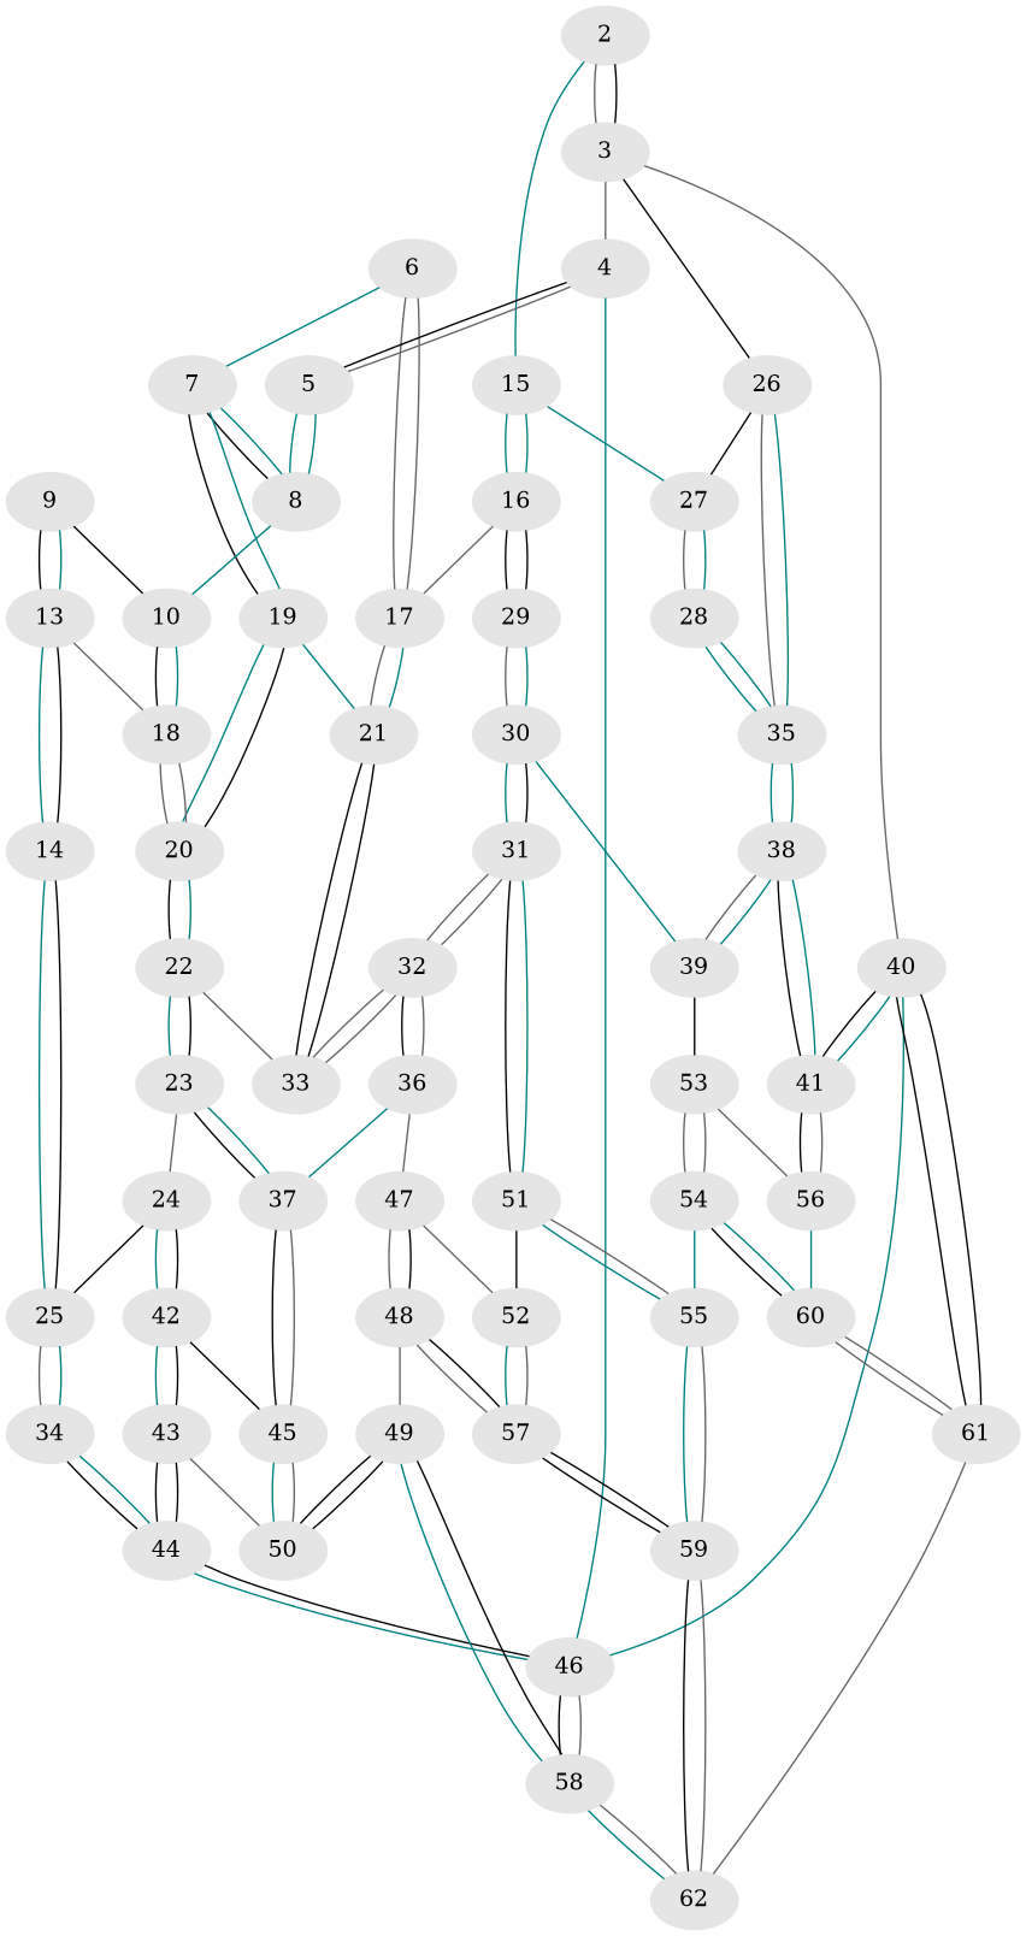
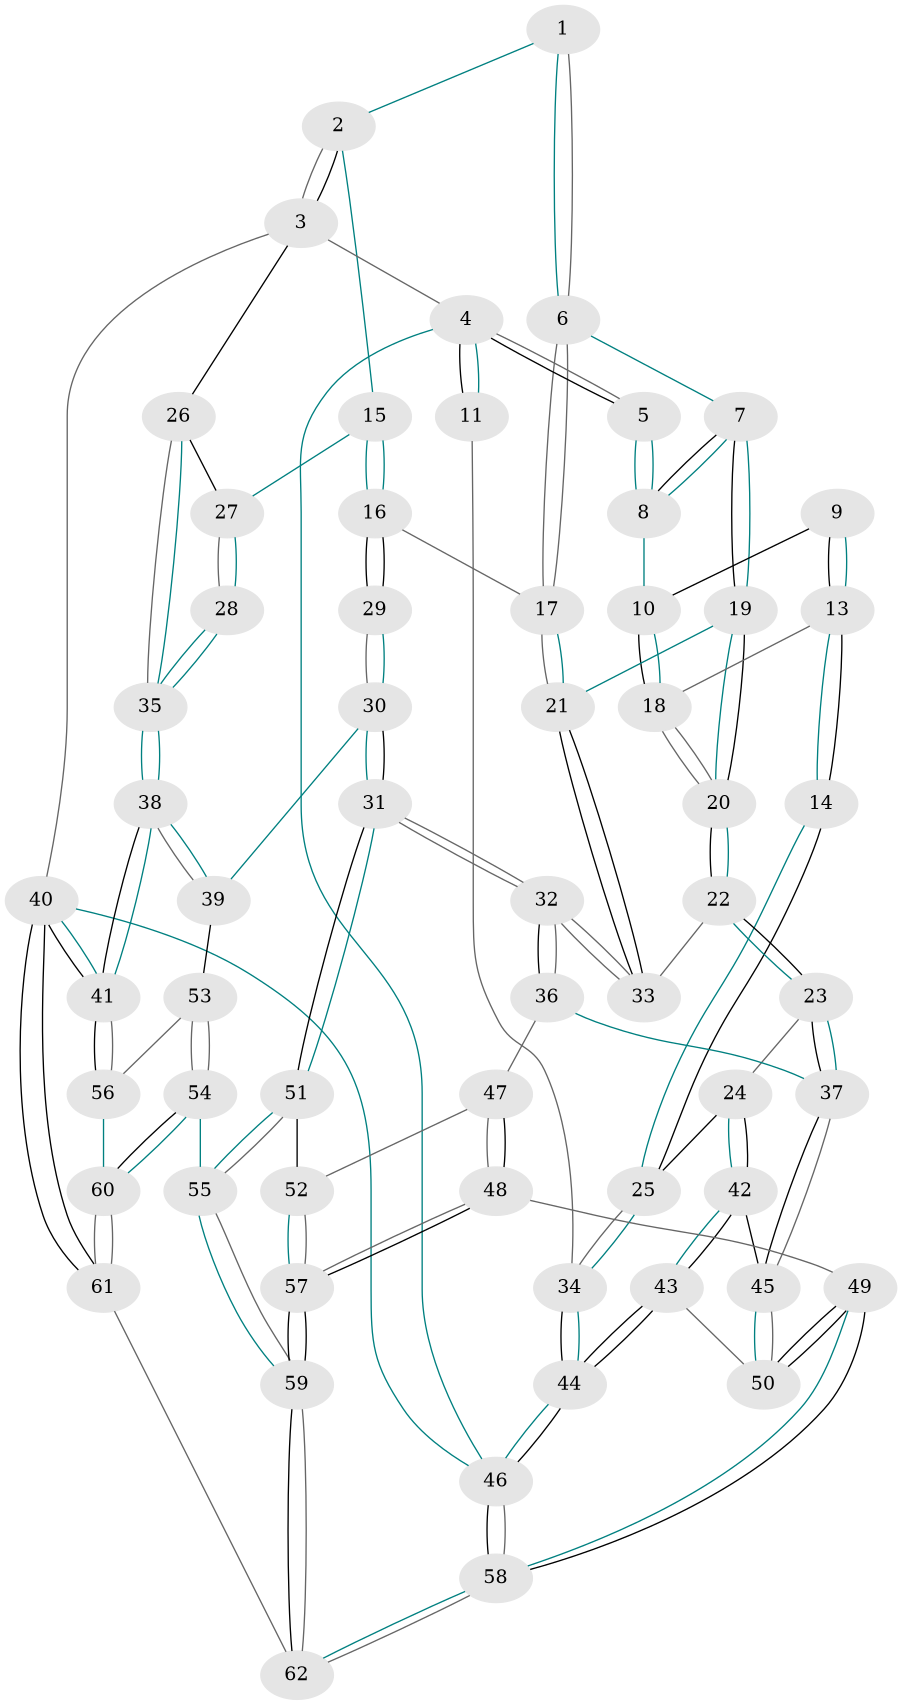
  graph {
    node [color=gray90 style=filled]
    edge [color=teal]
+   1
    2
    6
    3
    15
    7
    17
    4
    26
    40
    16
    27
    5
+   11
    46
    35
    41
    61
    8
    34
    58
    10
    19
    21
    20
    18
    9
    13
    14
    44
    25
    29
    28
    30
    33
    22
    23
    24
    37
    42
    45
    43
    38
    31
    39
    32
    51
    53
    36
    52
    55
    47
    48
    50
    56
    54
    62
    60
    49
    57
    59
+   1 -- 2
+   1 -- 6
+   1 -- 6 [color=gray40]
    2 -- 3 [color=gray40]
    2 -- 3 [color=black]
    2 -- 15
    6 -- 7
    6 -- 17 [color=gray40]
    6 -- 17 [color=gray40]
    3 -- 4 [color=gray40]
    3 -- 26 [color=black]
    3 -- 40 [color=gray40]
    15 -- 16
    15 -- 16
    15 -- 27
    7 -- 8 [color=black]
    7 -- 8
    7 -- 19 [color=black]
    7 -- 19
    17 -- 21 [color=gray40]
    17 -- 21
    4 -- 5 [color=black]
    4 -- 5 [color=gray40]
+   4 -- 11 [color=black]
+   4 -- 11
    4 -- 46
    26 -- 27 [color=black]
    26 -- 35 [color=gray40]
    26 -- 35
    40 -- 46
    40 -- 41 [color=black]
    40 -- 41
    40 -- 61 [color=black]
    40 -- 61 [color=black]
    16 -- 17 [color=gray40]
    16 -- 29 [color=black]
    16 -- 29 [color=black]
    27 -- 28 [color=gray40]
    27 -- 28
    5 -- 8
    5 -- 8
+   11 -- 34 [color=gray40]
    46 -- 58 [color=black]
    46 -- 58 [color=gray40]
    35 -- 38
    35 -- 38
    41 -- 56 [color=black]
    41 -- 56 [color=gray40]
    61 -- 62 [color=gray40]
    8 -- 10
    34 -- 44 [color=black]
    34 -- 44
    58 -- 62
    58 -- 62 [color=gray40]
    10 -- 18 [color=black]
    10 -- 18
    19 -- 21
    19 -- 20
    19 -- 20 [color=black]
    21 -- 33 [color=black]
    21 -- 33 [color=black]
    20 -- 22 [color=black]
    20 -- 22
    18 -- 20 [color=gray40]
    18 -- 20 [color=gray40]
    9 -- 10 [color=black]
    9 -- 13 [color=black]
    9 -- 13
    13 -- 18 [color=gray40]
    13 -- 14
    13 -- 14 [color=black]
    14 -- 25
    14 -- 25 [color=black]
    44 -- 46
    44 -- 46 [color=black]
    25 -- 34 [color=gray40]
    25 -- 34
    29 -- 30 [color=gray40]
    29 -- 30
    28 -- 35
    28 -- 35
    30 -- 31
    30 -- 31 [color=black]
    30 -- 39
    22 -- 33 [color=gray40]
    22 -- 23
    22 -- 23 [color=black]
    23 -- 24 [color=gray40]
    23 -- 37 [color=black]
    23 -- 37
    24 -- 25 [color=black]
    24 -- 42
    24 -- 42 [color=black]
    37 -- 45 [color=black]
    37 -- 45 [color=gray40]
    42 -- 45 [color=black]
    42 -- 43
    42 -- 43 [color=black]
    45 -- 50
    45 -- 50 [color=gray40]
    43 -- 44 [color=black]
    43 -- 44 [color=black]
    43 -- 50 [color=gray40]
    38 -- 41 [color=black]
    38 -- 41
    38 -- 39 [color=gray40]
    38 -- 39
    31 -- 32 [color=gray40]
    31 -- 32 [color=gray40]
    31 -- 51 [color=black]
    31 -- 51
    39 -- 53 [color=black]
    32 -- 33 [color=gray40]
    32 -- 33 [color=gray40]
    32 -- 36 [color=black]
    32 -- 36 [color=gray40]
    51 -- 52 [color=black]
    51 -- 55
    51 -- 55 [color=gray40]
    53 -- 56 [color=gray40]
    53 -- 54 [color=gray40]
    53 -- 54 [color=gray40]
    36 -- 37
    36 -- 47 [color=gray40]
    52 -- 57
    52 -- 57 [color=gray40]
    55 -- 59
    55 -- 59 [color=gray40]
    47 -- 52 [color=gray40]
    47 -- 48 [color=gray40]
    47 -- 48 [color=black]
    48 -- 49 [color=gray40]
    48 -- 57 [color=gray40]
    48 -- 57 [color=black]
    56 -- 60
    54 -- 55
    54 -- 60 [color=black]
    54 -- 60
    60 -- 61 [color=gray40]
    60 -- 61 [color=gray40]
    49 -- 58
    49 -- 58 [color=black]
    49 -- 50 [color=black]
    49 -- 50 [color=black]
    57 -- 59 [color=black]
    57 -- 59 [color=black]
    59 -- 62 [color=black]
    59 -- 62 [color=gray40]
  }
